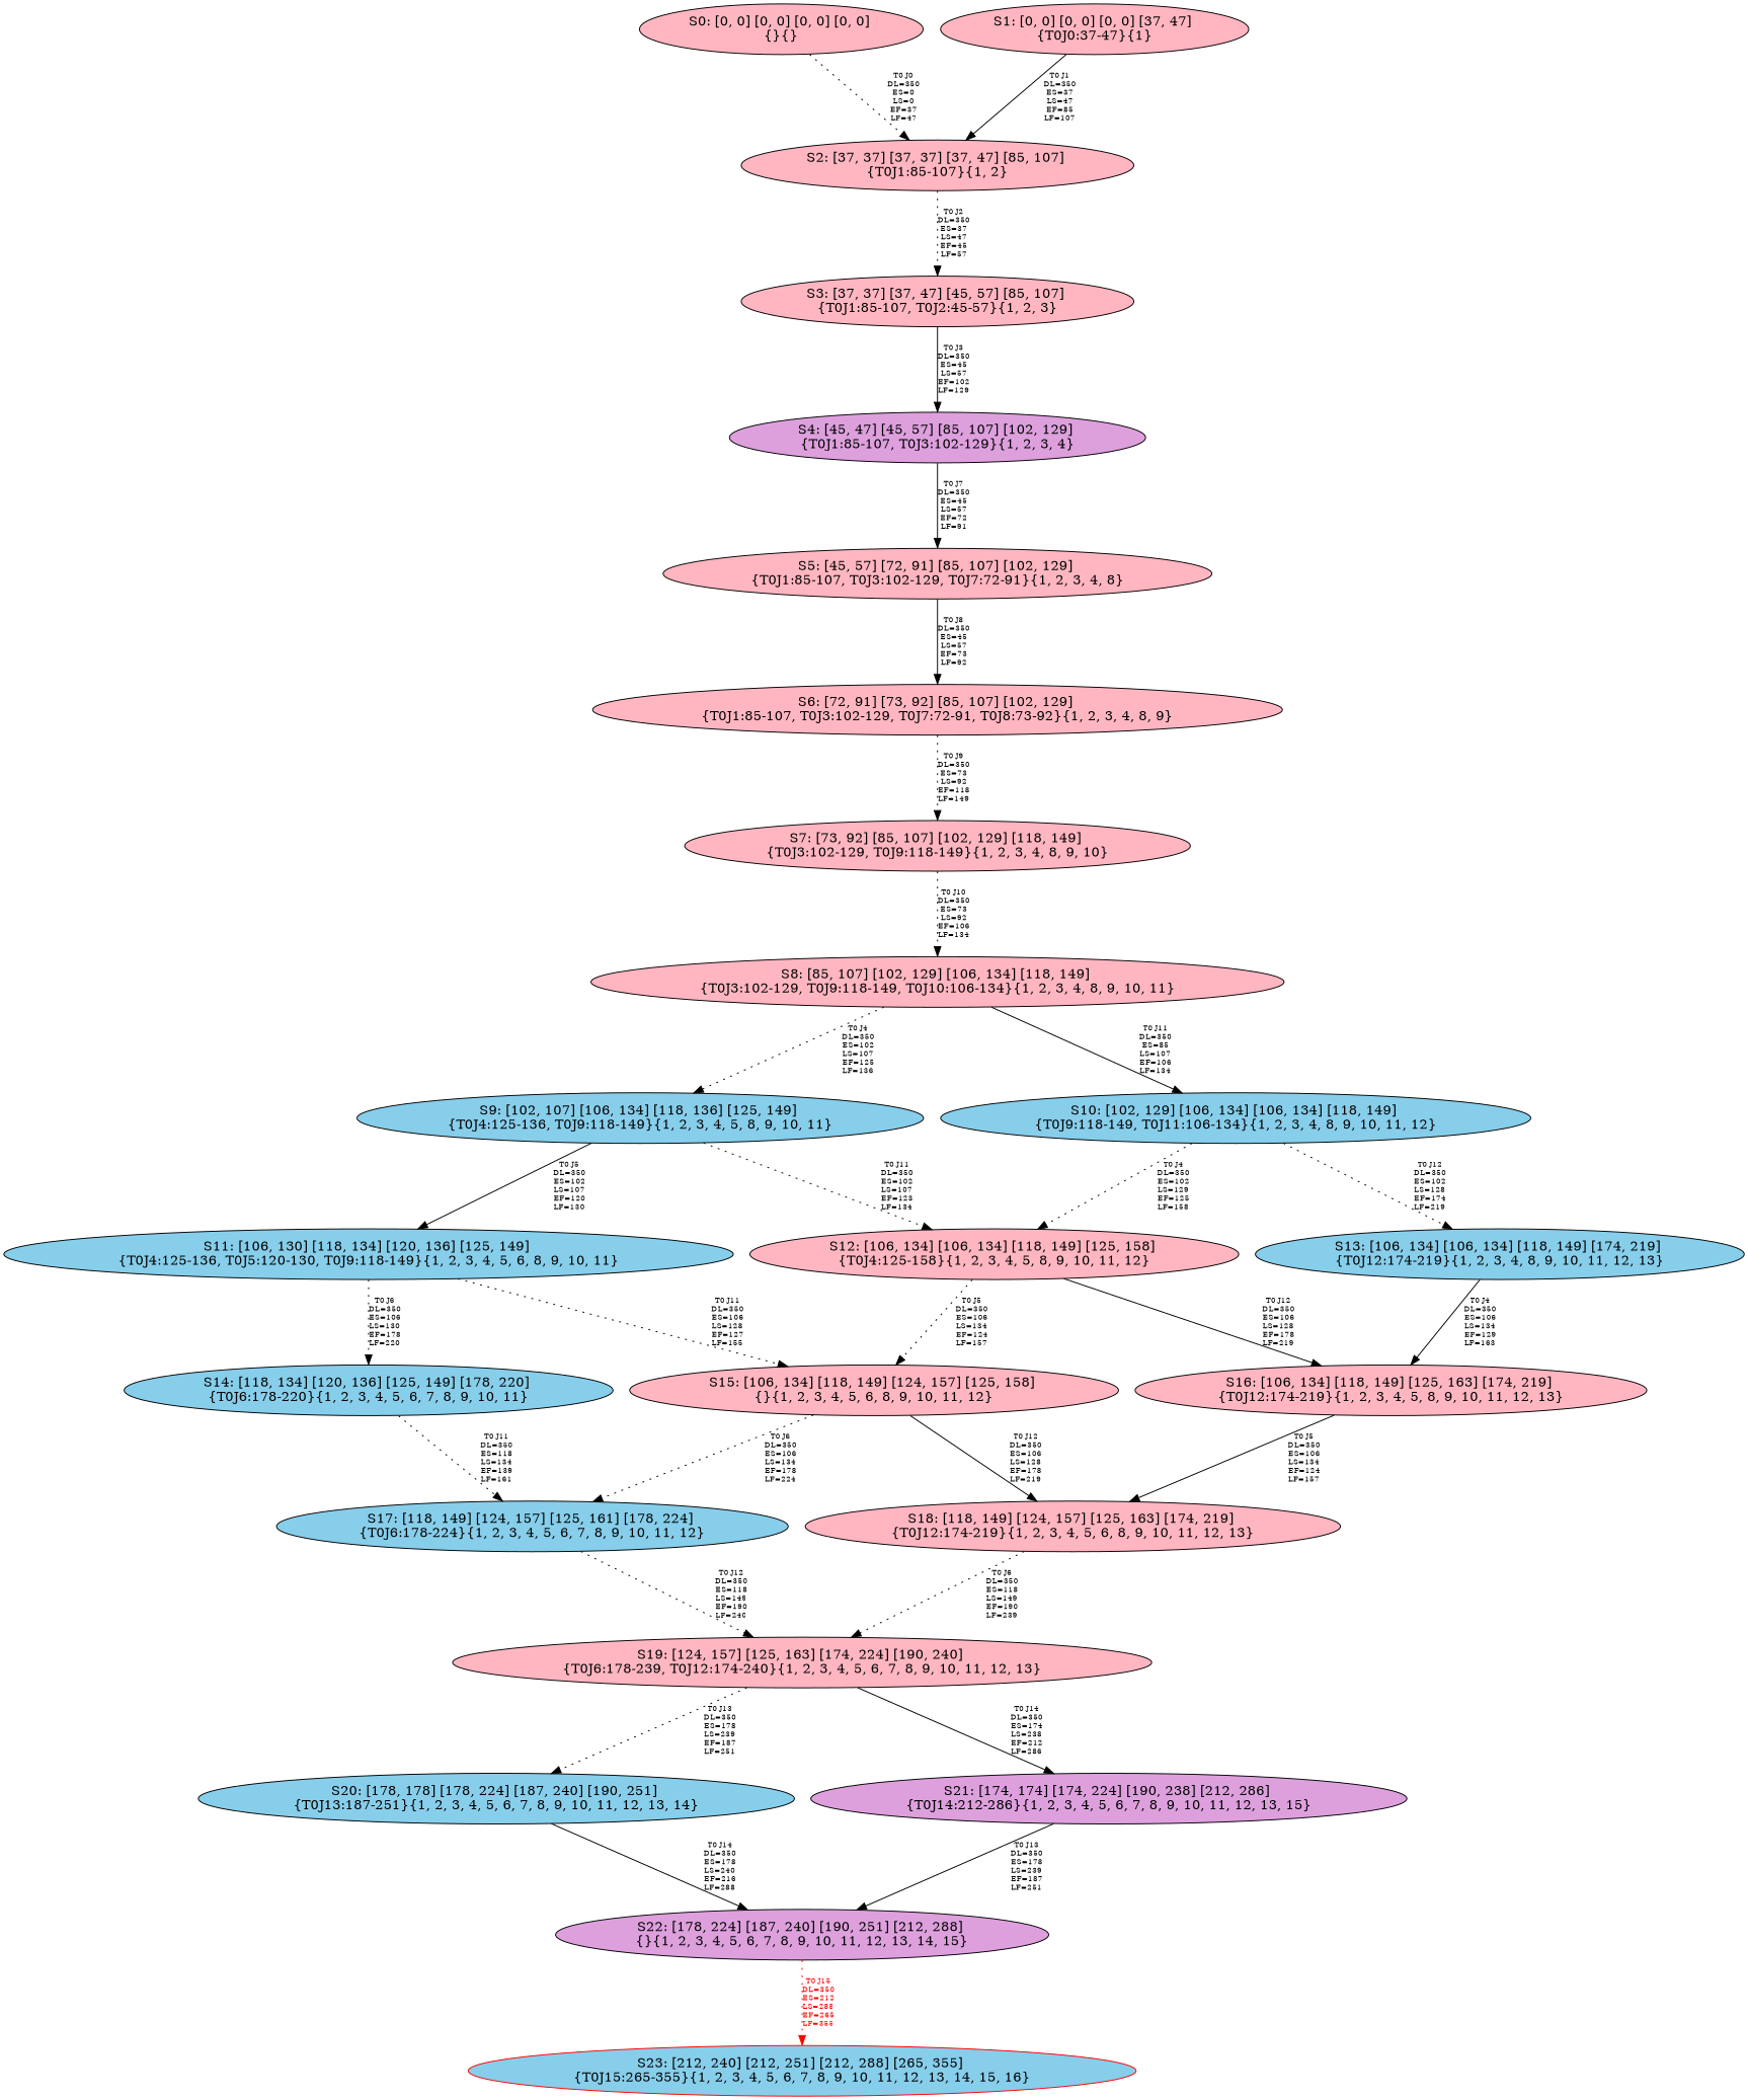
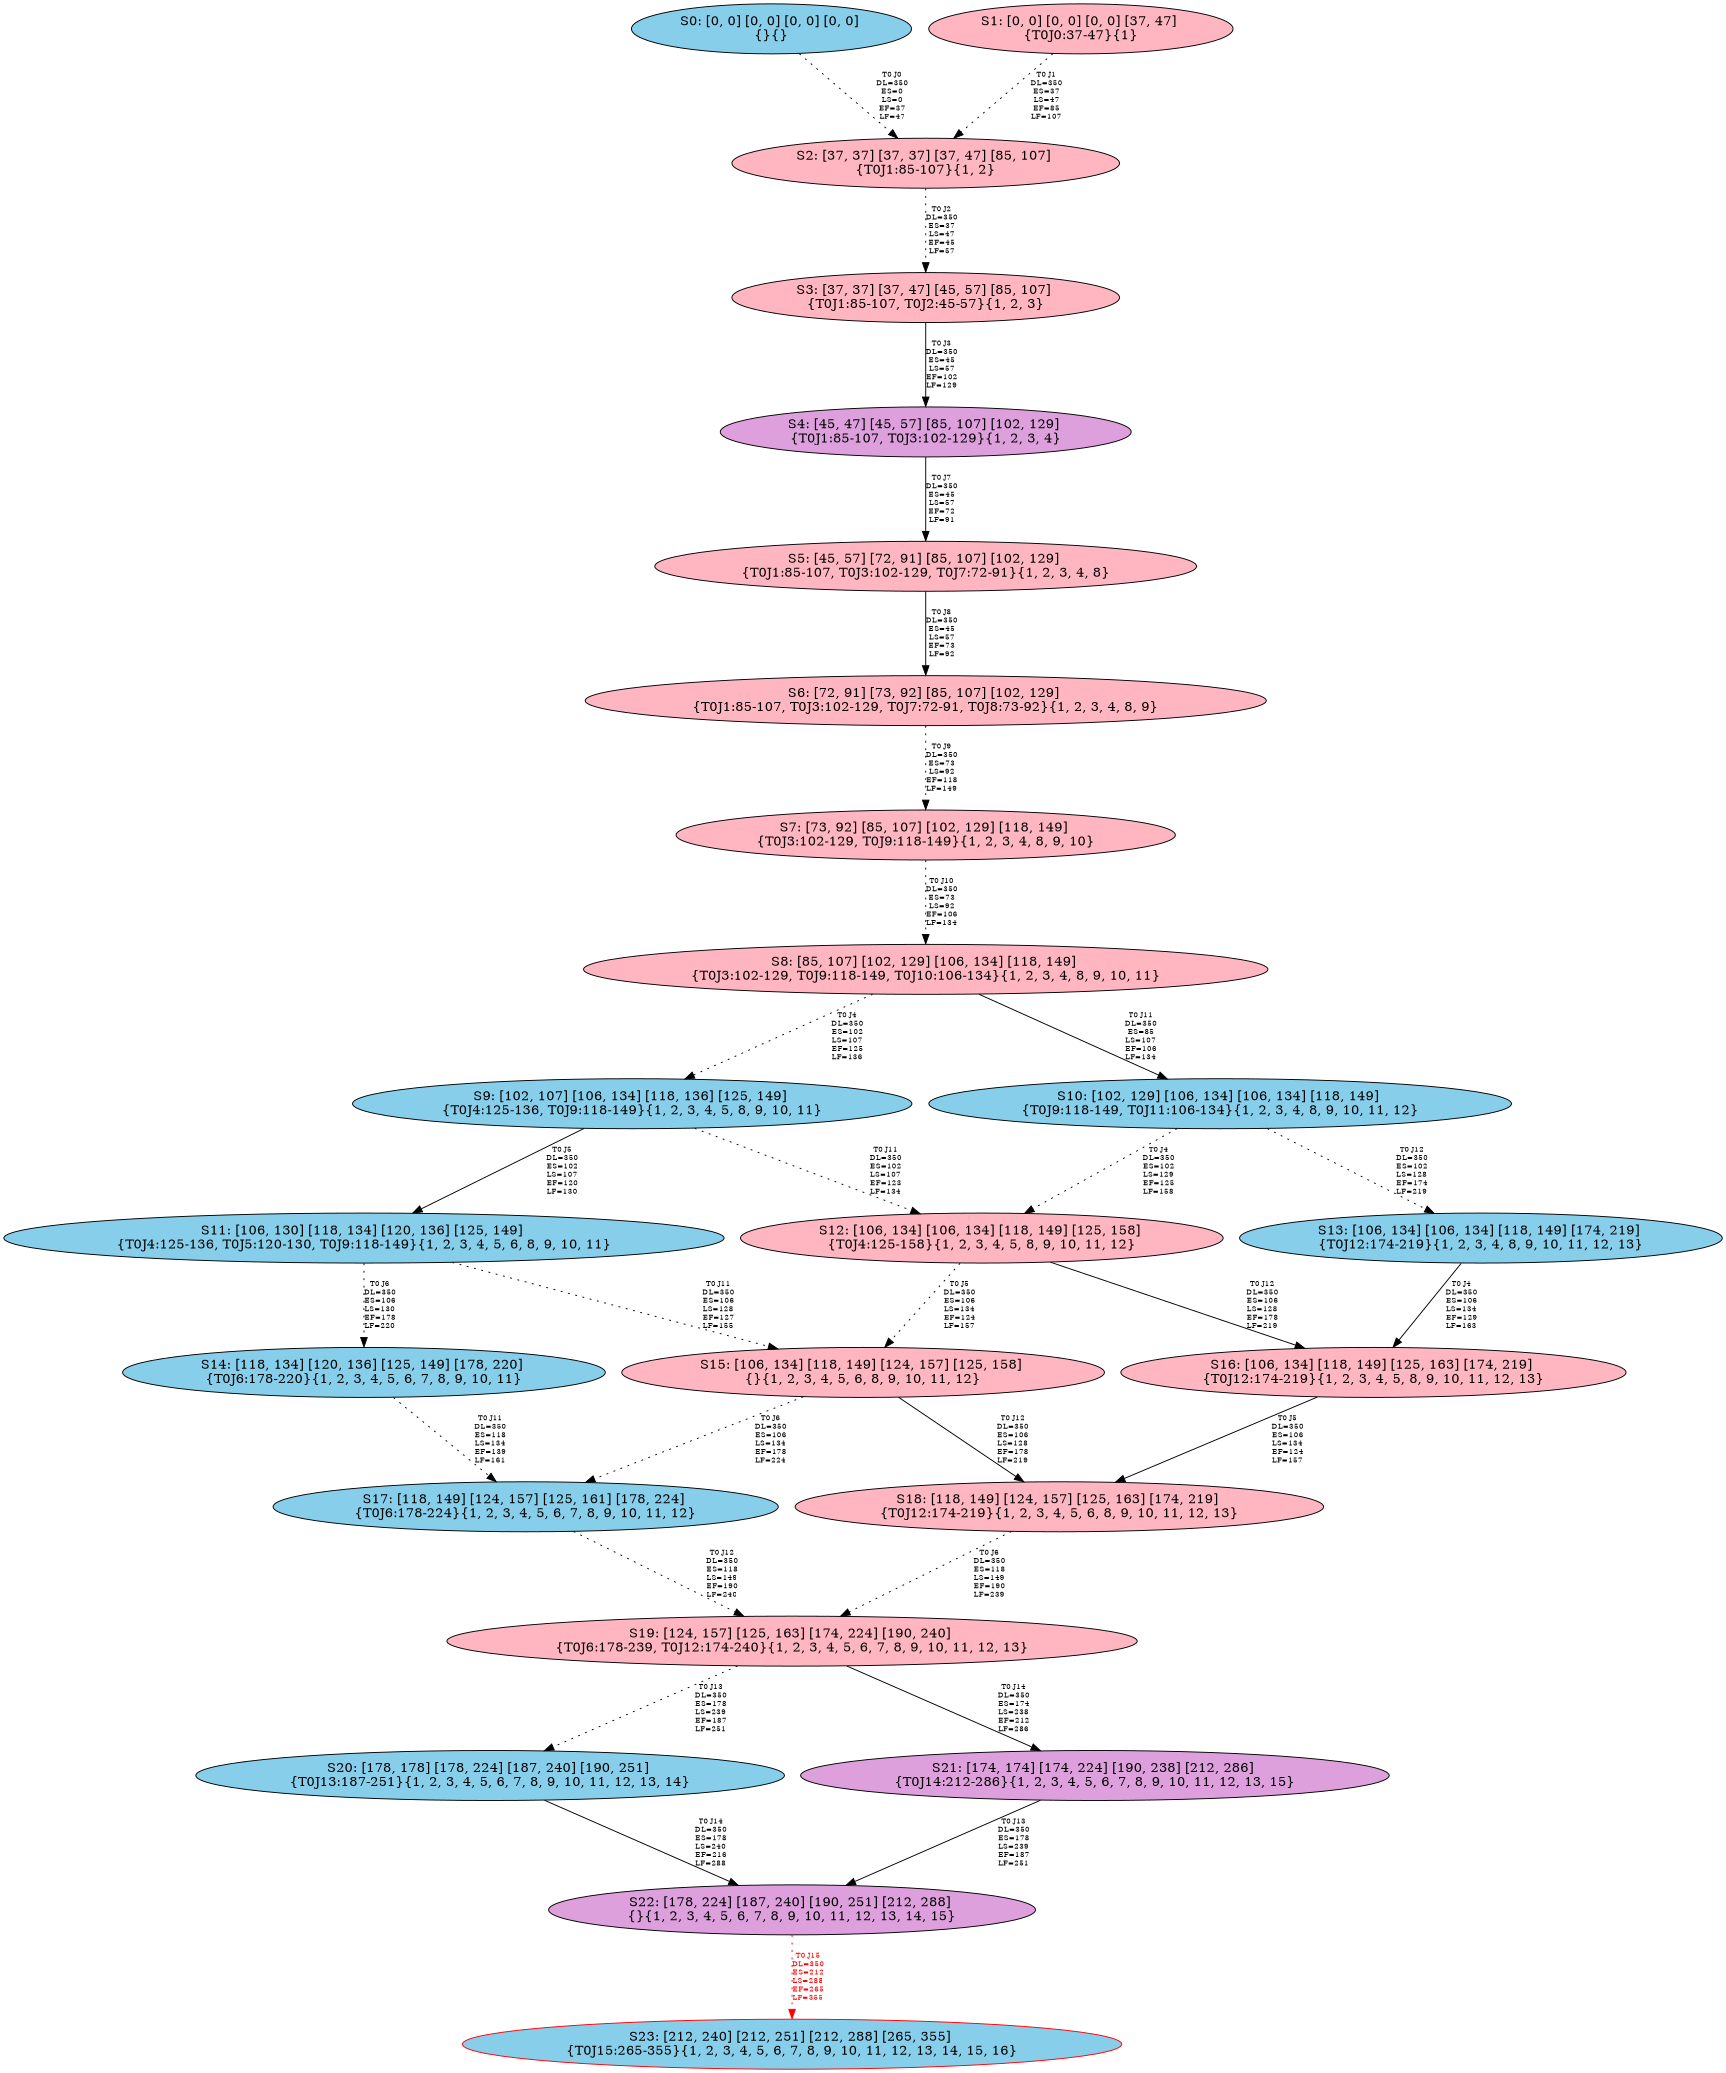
  digraph {
    node [fillcolor=lightpink style=filled]
    edge [fontsize=8 style=dotted]
-   n1 [label="S0: [0, 0] [0, 0] [0, 0] [0, 0] \n{}{}"]
+   n1 [fillcolor=skyblue label="S0: [0, 0] [0, 0] [0, 0] [0, 0] \n{}{}"]
    n2 [label="S2: [37, 37] [37, 37] [37, 47] [85, 107] \n{T0J1:85-107}{1, 2}"]
    n3 [label="S1: [0, 0] [0, 0] [0, 0] [37, 47] \n{T0J0:37-47}{1}"]
    n4 [label="S3: [37, 37] [37, 47] [45, 57] [85, 107] \n{T0J1:85-107, T0J2:45-57}{1, 2, 3}"]
    n5 [fillcolor=plum label="S4: [45, 47] [45, 57] [85, 107] [102, 129] \n{T0J1:85-107, T0J3:102-129}{1, 2, 3, 4}"]
    n6 [label="S5: [45, 57] [72, 91] [85, 107] [102, 129] \n{T0J1:85-107, T0J3:102-129, T0J7:72-91}{1, 2, 3, 4, 8}"]
    n7 [label="S6: [72, 91] [73, 92] [85, 107] [102, 129] \n{T0J1:85-107, T0J3:102-129, T0J7:72-91, T0J8:73-92}{1, 2, 3, 4, 8, 9}"]
    n8 [label="S7: [73, 92] [85, 107] [102, 129] [118, 149] \n{T0J3:102-129, T0J9:118-149}{1, 2, 3, 4, 8, 9, 10}"]
    n9 [label="S8: [85, 107] [102, 129] [106, 134] [118, 149] \n{T0J3:102-129, T0J9:118-149, T0J10:106-134}{1, 2, 3, 4, 8, 9, 10, 11}"]
    n10 [fillcolor=skyblue label="S9: [102, 107] [106, 134] [118, 136] [125, 149] \n{T0J4:125-136, T0J9:118-149}{1, 2, 3, 4, 5, 8, 9, 10, 11}"]
    n11 [fillcolor=skyblue label="S10: [102, 129] [106, 134] [106, 134] [118, 149] \n{T0J9:118-149, T0J11:106-134}{1, 2, 3, 4, 8, 9, 10, 11, 12}"]
    n12 [fillcolor=skyblue label="S11: [106, 130] [118, 134] [120, 136] [125, 149] \n{T0J4:125-136, T0J5:120-130, T0J9:118-149}{1, 2, 3, 4, 5, 6, 8, 9, 10, 11}"]
    n13 [label="S12: [106, 134] [106, 134] [118, 149] [125, 158] \n{T0J4:125-158}{1, 2, 3, 4, 5, 8, 9, 10, 11, 12}"]
    n14 [fillcolor=skyblue label="S13: [106, 134] [106, 134] [118, 149] [174, 219] \n{T0J12:174-219}{1, 2, 3, 4, 8, 9, 10, 11, 12, 13}"]
    n15 [fillcolor=skyblue label="S14: [118, 134] [120, 136] [125, 149] [178, 220] \n{T0J6:178-220}{1, 2, 3, 4, 5, 6, 7, 8, 9, 10, 11}"]
    n16 [label="S15: [106, 134] [118, 149] [124, 157] [125, 158] \n{}{1, 2, 3, 4, 5, 6, 8, 9, 10, 11, 12}"]
    n17 [label="S16: [106, 134] [118, 149] [125, 163] [174, 219] \n{T0J12:174-219}{1, 2, 3, 4, 5, 8, 9, 10, 11, 12, 13}"]
    n18 [fillcolor=skyblue label="S17: [118, 149] [124, 157] [125, 161] [178, 224] \n{T0J6:178-224}{1, 2, 3, 4, 5, 6, 7, 8, 9, 10, 11, 12}"]
    n19 [label="S18: [118, 149] [124, 157] [125, 163] [174, 219] \n{T0J12:174-219}{1, 2, 3, 4, 5, 6, 8, 9, 10, 11, 12, 13}"]
    n20 [label="S19: [124, 157] [125, 163] [174, 224] [190, 240] \n{T0J6:178-239, T0J12:174-240}{1, 2, 3, 4, 5, 6, 7, 8, 9, 10, 11, 12, 13}"]
    n21 [fillcolor=skyblue label="S20: [178, 178] [178, 224] [187, 240] [190, 251] \n{T0J13:187-251}{1, 2, 3, 4, 5, 6, 7, 8, 9, 10, 11, 12, 13, 14}"]
    n22 [fillcolor=plum label="S21: [174, 174] [174, 224] [190, 238] [212, 286] \n{T0J14:212-286}{1, 2, 3, 4, 5, 6, 7, 8, 9, 10, 11, 12, 13, 15}"]
    n23 [fillcolor=plum label="S22: [178, 224] [187, 240] [190, 251] [212, 288] \n{}{1, 2, 3, 4, 5, 6, 7, 8, 9, 10, 11, 12, 13, 14, 15}"]
    n24 [color=Red fillcolor=skyblue label="S23: [212, 240] [212, 251] [212, 288] [265, 355] \n{T0J15:265-355}{1, 2, 3, 4, 5, 6, 7, 8, 9, 10, 11, 12, 13, 14, 15, 16}"]
    n1 -> n2 [label="T0 J0\nDL=350\nES=0\nLS=0\nEF=37\nLF=47"]
    n2 -> n4 [label="T0 J2\nDL=350\nES=37\nLS=47\nEF=45\nLF=57"]
-   n3 -> n2 [label="T0 J1\nDL=350\nES=37\nLS=47\nEF=85\nLF=107" style=solid]
+   n3 -> n2 [label="T0 J1\nDL=350\nES=37\nLS=47\nEF=85\nLF=107"]
    n4 -> n5 [label="T0 J3\nDL=350\nES=45\nLS=57\nEF=102\nLF=129" style=solid]
    n5 -> n6 [label="T0 J7\nDL=350\nES=45\nLS=57\nEF=72\nLF=91" style=solid]
    n6 -> n7 [label="T0 J8\nDL=350\nES=45\nLS=57\nEF=73\nLF=92" style=solid]
    n7 -> n8 [label="T0 J9\nDL=350\nES=73\nLS=92\nEF=118\nLF=149"]
    n8 -> n9 [label="T0 J10\nDL=350\nES=73\nLS=92\nEF=106\nLF=134"]
    n9 -> n10 [label="T0 J4\nDL=350\nES=102\nLS=107\nEF=125\nLF=136"]
    n9 -> n11 [label="T0 J11\nDL=350\nES=85\nLS=107\nEF=106\nLF=134" style=solid]
    n10 -> n12 [label="T0 J5\nDL=350\nES=102\nLS=107\nEF=120\nLF=130" style=solid]
    n10 -> n13 [label="T0 J11\nDL=350\nES=102\nLS=107\nEF=123\nLF=134"]
    n11 -> n13 [label="T0 J4\nDL=350\nES=102\nLS=129\nEF=125\nLF=158"]
    n11 -> n14 [label="T0 J12\nDL=350\nES=102\nLS=128\nEF=174\nLF=219"]
    n12 -> n15 [label="T0 J6\nDL=350\nES=106\nLS=130\nEF=178\nLF=220"]
    n12 -> n16 [label="T0 J11\nDL=350\nES=106\nLS=128\nEF=127\nLF=155"]
    n13 -> n16 [label="T0 J5\nDL=350\nES=106\nLS=134\nEF=124\nLF=157"]
    n13 -> n17 [label="T0 J12\nDL=350\nES=106\nLS=128\nEF=178\nLF=219" style=solid]
    n14 -> n17 [label="T0 J4\nDL=350\nES=106\nLS=134\nEF=129\nLF=163" style=solid]
    n15 -> n18 [label="T0 J11\nDL=350\nES=118\nLS=134\nEF=139\nLF=161"]
    n16 -> n18 [label="T0 J6\nDL=350\nES=106\nLS=134\nEF=178\nLF=224"]
    n16 -> n19 [label="T0 J12\nDL=350\nES=106\nLS=128\nEF=178\nLF=219" style=solid]
    n17 -> n19 [label="T0 J5\nDL=350\nES=106\nLS=134\nEF=124\nLF=157" style=solid]
    n18 -> n20 [label="T0 J12\nDL=350\nES=118\nLS=149\nEF=190\nLF=240"]
    n19 -> n20 [label="T0 J6\nDL=350\nES=118\nLS=149\nEF=190\nLF=239"]
    n20 -> n21 [label="T0 J13\nDL=350\nES=178\nLS=239\nEF=187\nLF=251"]
    n20 -> n22 [label="T0 J14\nDL=350\nES=174\nLS=238\nEF=212\nLF=286" style=solid]
    n21 -> n23 [label="T0 J14\nDL=350\nES=178\nLS=240\nEF=216\nLF=288" style=solid]
    n22 -> n23 [label="T0 J13\nDL=350\nES=178\nLS=239\nEF=187\nLF=251" style=solid]
    n23 -> n24 [color=Red fontcolor=Red label="T0 J15\nDL=350\nES=212\nLS=288\nEF=265\nLF=355"]
  }
